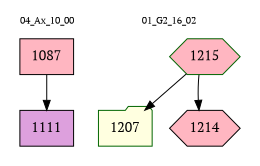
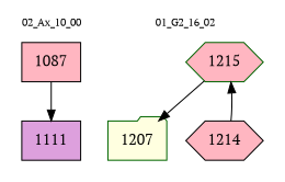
  digraph {
    fontname="PT Serif"
    node [color=black fillcolor=lightpink fontname="PT Serif" shape=box style=filled]
    edge [color=black fontname="PT Serif"]
    n1 [label=1087]
    n2 [fillcolor=plum label=1111]
    n3 [color=darkgreen label=1215 shape=hexagon]
    n4 [color=darkgreen fillcolor=lightyellow label=1207 shape=folder]
    n5 [label=1214 shape=hexagon]
    subgraph cluster_1 {
      color=white
      fontsize=10
-     label="04_Ax_10_00"
+     label="02_Ax_10_00"
      n1
      n2
    }
    subgraph cluster_2 {
      color=white
      fontsize=10
      label="01_G2_16_02"
      n3
      n4
      n5
    }
    n1 -> n2
    n3 -> n4
-   n3 -> n5
+   n5 -> n3
  }
